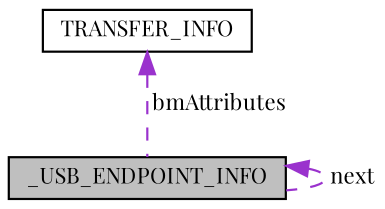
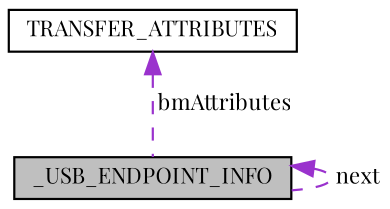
  digraph {
    fontname="Playfair Display"
    node [color=black fontname="Playfair Display" fontsize=10 shape=record style=filled]
    edge [color=darkorchid3 dir=back fontname="Playfair Display" fontsize=10 labelfontname=Helvetica labelfontsize=10 style=dashed]
    n1 [fillcolor=grey75 fontcolor=black height=0.2 label=_USB_ENDPOINT_INFO width=0.4]
-   n2 [fillcolor=white height=0.2 label=TRANSFER_INFO width=0.4]
+   n2 [fillcolor=white height=0.2 label=TRANSFER_ATTRIBUTES width=0.4]
    n1 -> n1 [label=" next"]
    n2 -> n1 [label=" bmAttributes"]
  }
